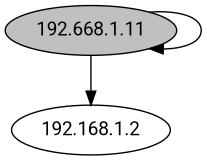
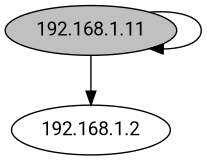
  digraph {
    fontname=Roboto
    node [fontname=Roboto]
    edge [fontname=Roboto]
-   n1 [fillcolor=grey label="192.668.1.11" style=filled]
+   n1 [fillcolor=grey label="192.168.1.11" style=filled]
    n2 [label="192.168.1.2"]
    n1 -> n1
    n1 -> n2
  }
